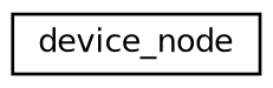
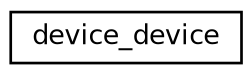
  digraph {
    rankdir=LR
-   n1 [color=black fillcolor=white fontname=Helvetica fontsize=10 height=0.2 label=device_node shape=record style=filled width=0.4]
+   n1 [color=black fillcolor=white fontname=Helvetica fontsize=10 height=0.2 label=device_device shape=record style=filled width=0.4]
  }
